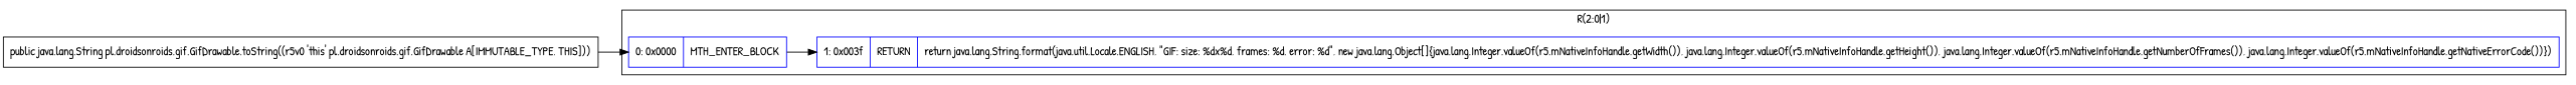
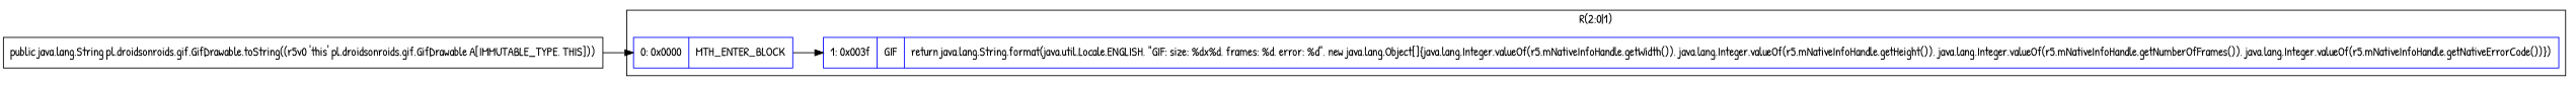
  digraph {
    rankdir=LR
    fontname="Patrick Hand"
    node [color=blue shape=record fontname="Patrick Hand"]
    edge [fontname="Patrick Hand"]
    n1 [label="{0\:\ 0x0000|MTH_ENTER_BLOCK\l}"]
-   n2 [label="{1\:\ 0x003f|RETURN\l|return java.lang.String.format(java.util.Locale.ENGLISH, \"GIF: size: %dx%d, frames: %d, error: %d\", new java.lang.Object[]\{java.lang.Integer.valueOf(r5.mNativeInfoHandle.getWidth()), java.lang.Integer.valueOf(r5.mNativeInfoHandle.getHeight()), java.lang.Integer.valueOf(r5.mNativeInfoHandle.getNumberOfFrames()), java.lang.Integer.valueOf(r5.mNativeInfoHandle.getNativeErrorCode())\})\l}"]
+   n2 [label="{1\:\ 0x003f|GIF\l|return java.lang.String.format(java.util.Locale.ENGLISH, \"GIF: size: %dx%d, frames: %d, error: %d\", new java.lang.Object[]\{java.lang.Integer.valueOf(r5.mNativeInfoHandle.getWidth()), java.lang.Integer.valueOf(r5.mNativeInfoHandle.getHeight()), java.lang.Integer.valueOf(r5.mNativeInfoHandle.getNumberOfFrames()), java.lang.Integer.valueOf(r5.mNativeInfoHandle.getNativeErrorCode())\})\l}"]
    n3 [label="{public java.lang.String pl.droidsonroids.gif.GifDrawable.toString((r5v0 'this' pl.droidsonroids.gif.GifDrawable A[IMMUTABLE_TYPE, THIS])) }" color=""]
    subgraph cluster_1 {
      label="R(2:0|1)"
      n1
      n2
    }
    n1 -> n2
    n3 -> n1
  }
